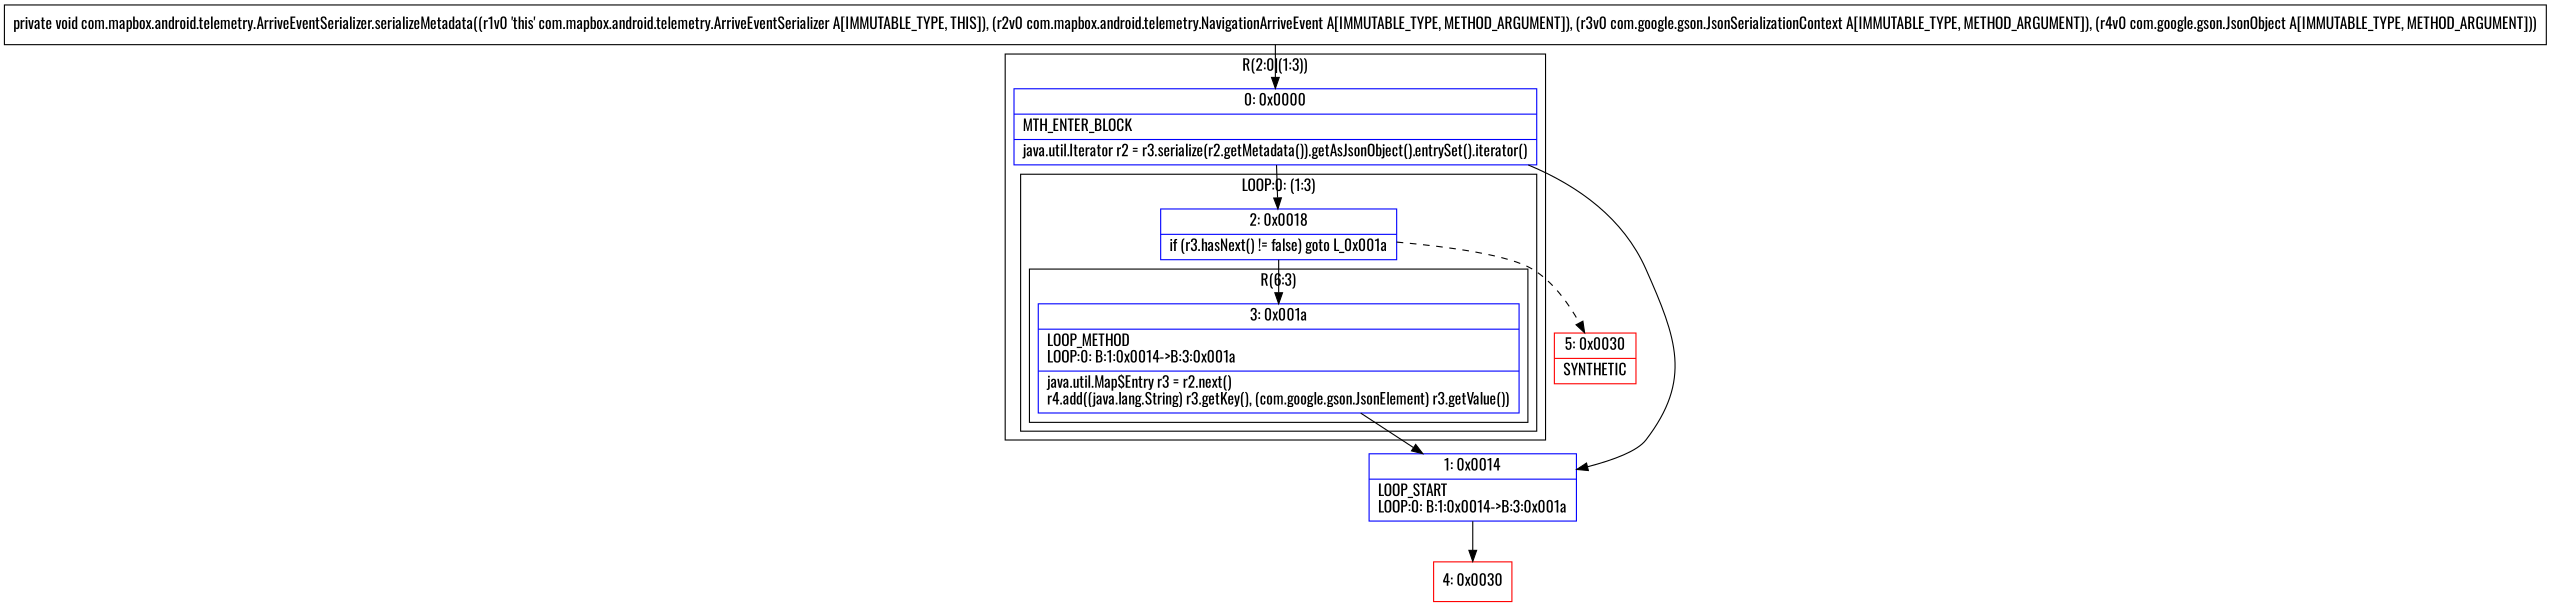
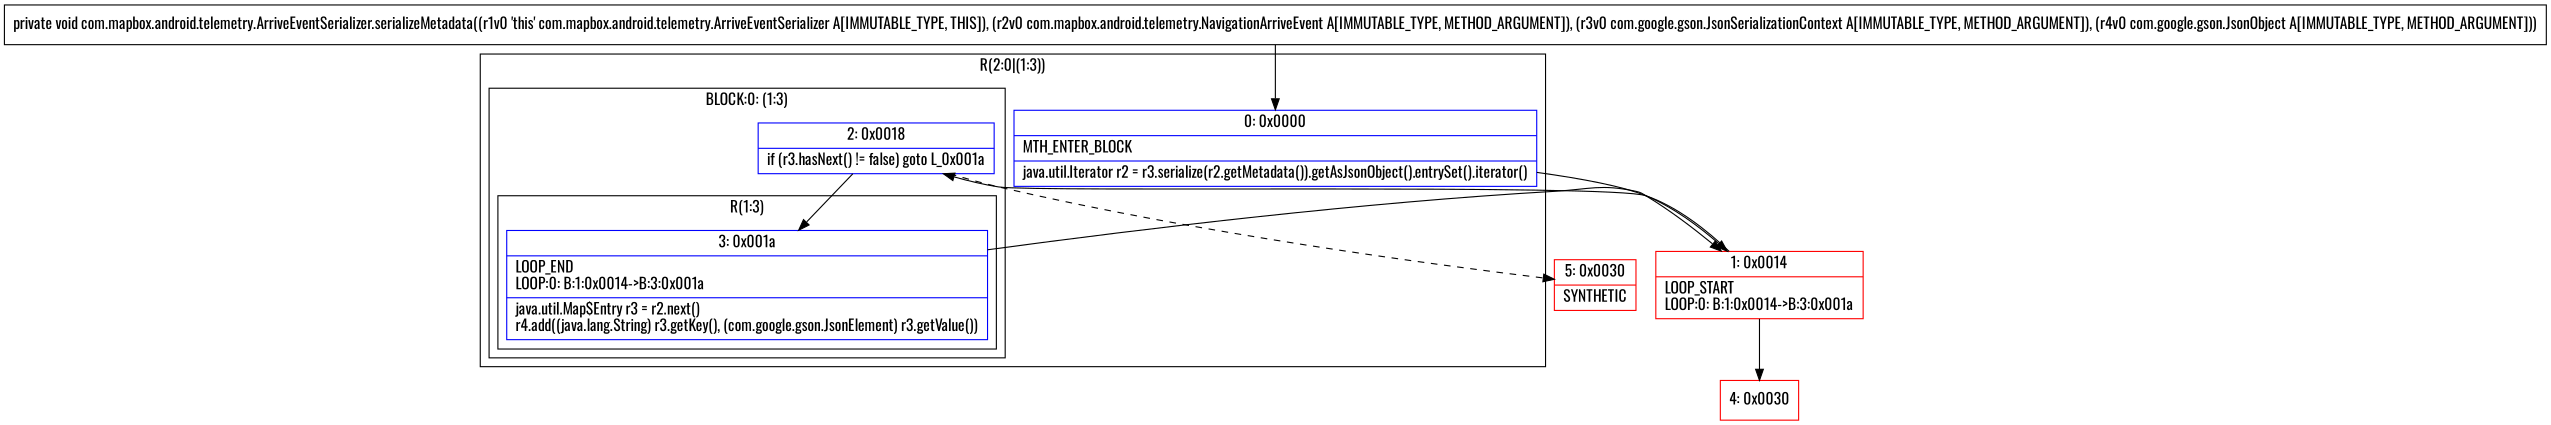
  digraph {
    fontname=Oswald
    node [color=blue fontname=Oswald shape=record]
    edge [fontname=Oswald]
-   n1 [label="{3\:\ 0x001a|LOOP_METHOD\lLOOP:0: B:1:0x0014\-\>B:3:0x001a\l|java.util.Map$Entry r3 = r2.next()\lr4.add((java.lang.String) r3.getKey(), (com.google.gson.JsonElement) r3.getValue())\l}"]
+   n1 [label="{3\:\ 0x001a|LOOP_END\lLOOP:0: B:1:0x0014\-\>B:3:0x001a\l|java.util.Map$Entry r3 = r2.next()\lr4.add((java.lang.String) r3.getKey(), (com.google.gson.JsonElement) r3.getValue())\l}"]
    n2 [label="{2\:\ 0x0018|if (r3.hasNext() != false) goto L_0x001a\l}"]
    n3 [label="{0\:\ 0x0000|MTH_ENTER_BLOCK\l|java.util.Iterator r2 = r3.serialize(r2.getMetadata()).getAsJsonObject().entrySet().iterator()\l}"]
-   n4 [label="{1\:\ 0x0014|LOOP_START\lLOOP:0: B:1:0x0014\-\>B:3:0x001a\l}"]
+   n4 [color=red label="{1\:\ 0x0014|LOOP_START\lLOOP:0: B:1:0x0014\-\>B:3:0x001a\l}"]
    n5 [color=red label="{5\:\ 0x0030|SYNTHETIC\l}"]
    n6 [color=red label="{4\:\ 0x0030}"]
    n7 [label="{private void com.mapbox.android.telemetry.ArriveEventSerializer.serializeMetadata((r1v0 'this' com.mapbox.android.telemetry.ArriveEventSerializer A[IMMUTABLE_TYPE, THIS]), (r2v0 com.mapbox.android.telemetry.NavigationArriveEvent A[IMMUTABLE_TYPE, METHOD_ARGUMENT]), (r3v0 com.google.gson.JsonSerializationContext A[IMMUTABLE_TYPE, METHOD_ARGUMENT]), (r4v0 com.google.gson.JsonObject A[IMMUTABLE_TYPE, METHOD_ARGUMENT])) }" color=""]
    subgraph cluster_1 {
      label="R(2:0|(1:3))"
      n3
      subgraph cluster_2 {
-       label="LOOP:0: (1:3)"
+       label="BLOCK:0: (1:3)"
        n2
        subgraph cluster_3 {
-         label="R(6:3)"
+         label="R(1:3)"
          n1
        }
      }
    }
    n1 -> n4
    n2 -> n1
    n2 -> n5 [style=dashed]
    n3 -> n4
-   n3 -> n2
+   n4 -> n2
    n4 -> n6
    n7 -> n3
  }
